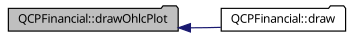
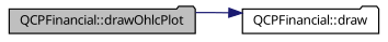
  digraph {
    rankdir=LR
    fontname="Noto Sans"
    node [color=black fontname="Noto Sans" fontsize=10 shape=folder style=filled]
    n1 [fillcolor=grey75 fontcolor=black height=0.2 label="QCPFinancial::drawOhlcPlot" width=0.4]
    n2 [fillcolor=white height=0.2 label="QCPFinancial::draw" width=0.4]
-   n1 -> n2 [color=midnightblue dir=back fontname="Noto Sans" fontsize=10 labelfontname=Helvetica labelfontsize=10 style=solid]
+   n2 -> n1 [color=midnightblue dir=back fontname="Noto Sans" fontsize=10 labelfontname=Helvetica labelfontsize=10 style=solid]
  }
